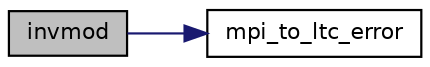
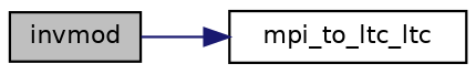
  digraph {
    rankdir=LR
    node [color=black fontname=Helvetica fontsize=10 shape=record style=filled]
    n1 [fillcolor=grey75 fontcolor=black height=0.2 label=invmod width=0.4]
-   n2 [fillcolor=white height=0.2 label=mpi_to_ltc_error width=0.4]
+   n2 [fillcolor=white height=0.2 label=mpi_to_ltc_ltc width=0.4]
    n1 -> n2 [color=midnightblue fontname=Helvetica fontsize=10 labelfontname=Helvetica labelfontsize=10 style=solid]
  }
